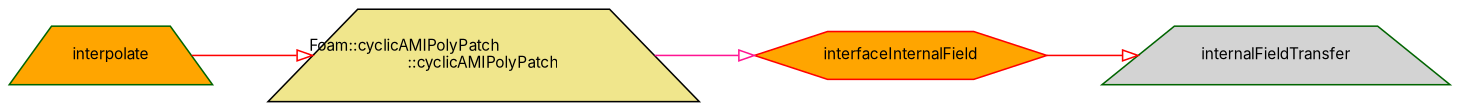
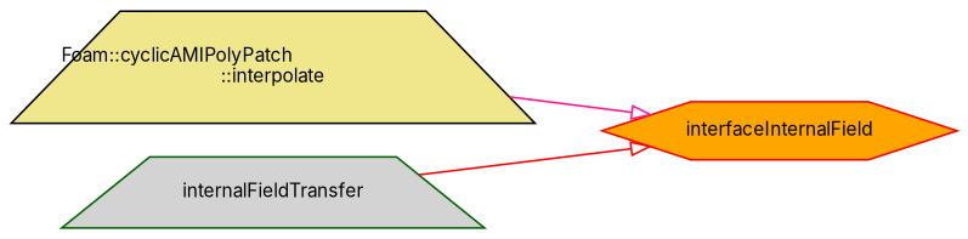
  digraph {
    fontname=Inter
    rankdir=LR
    node [color=darkgreen fillcolor=orange fontname=Inter fontsize=10 shape=trapezium style=filled]
    edge [arrowhead=onormal color=red fontname=Inter fontsize=10 labelfontname=FreeSans labelfontsize=10 style=solid]
-   n1 [fontcolor=black height=0.2 label=interpolate width=0.4]
-   n2 [color=black fillcolor=khaki height=0.2 label="Foam::cyclicAMIPolyPatch\l::cyclicAMIPolyPatch" width=0.4]
+   n2 [color=black fillcolor=khaki height=0.2 label="Foam::cyclicAMIPolyPatch\l::interpolate" width=0.4]
    n3 [color=red height=0.2 label=interfaceInternalField shape=hexagon width=0.4]
    n4 [fillcolor=lightgrey height=0.2 label=internalFieldTransfer width=0.4]
-   n1 -> n2
    n2 -> n3 [color=deeppink]
-   n3 -> n4
+   n4 -> n3
  }
